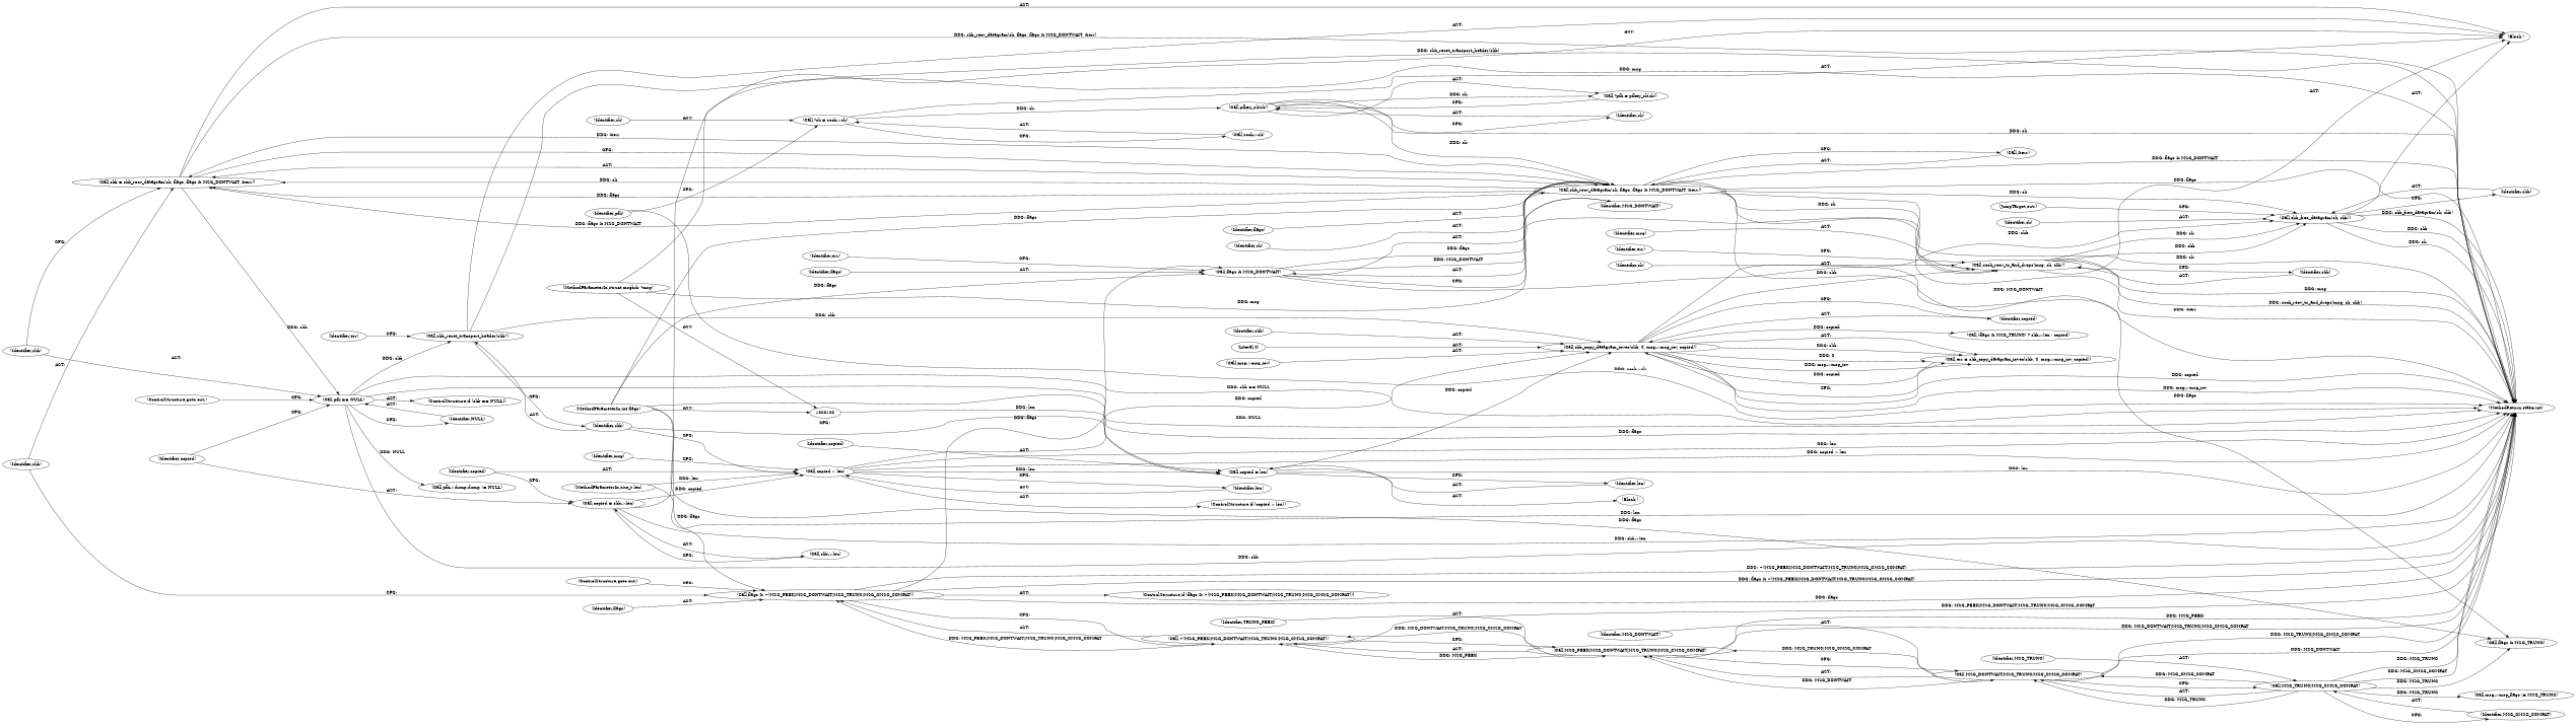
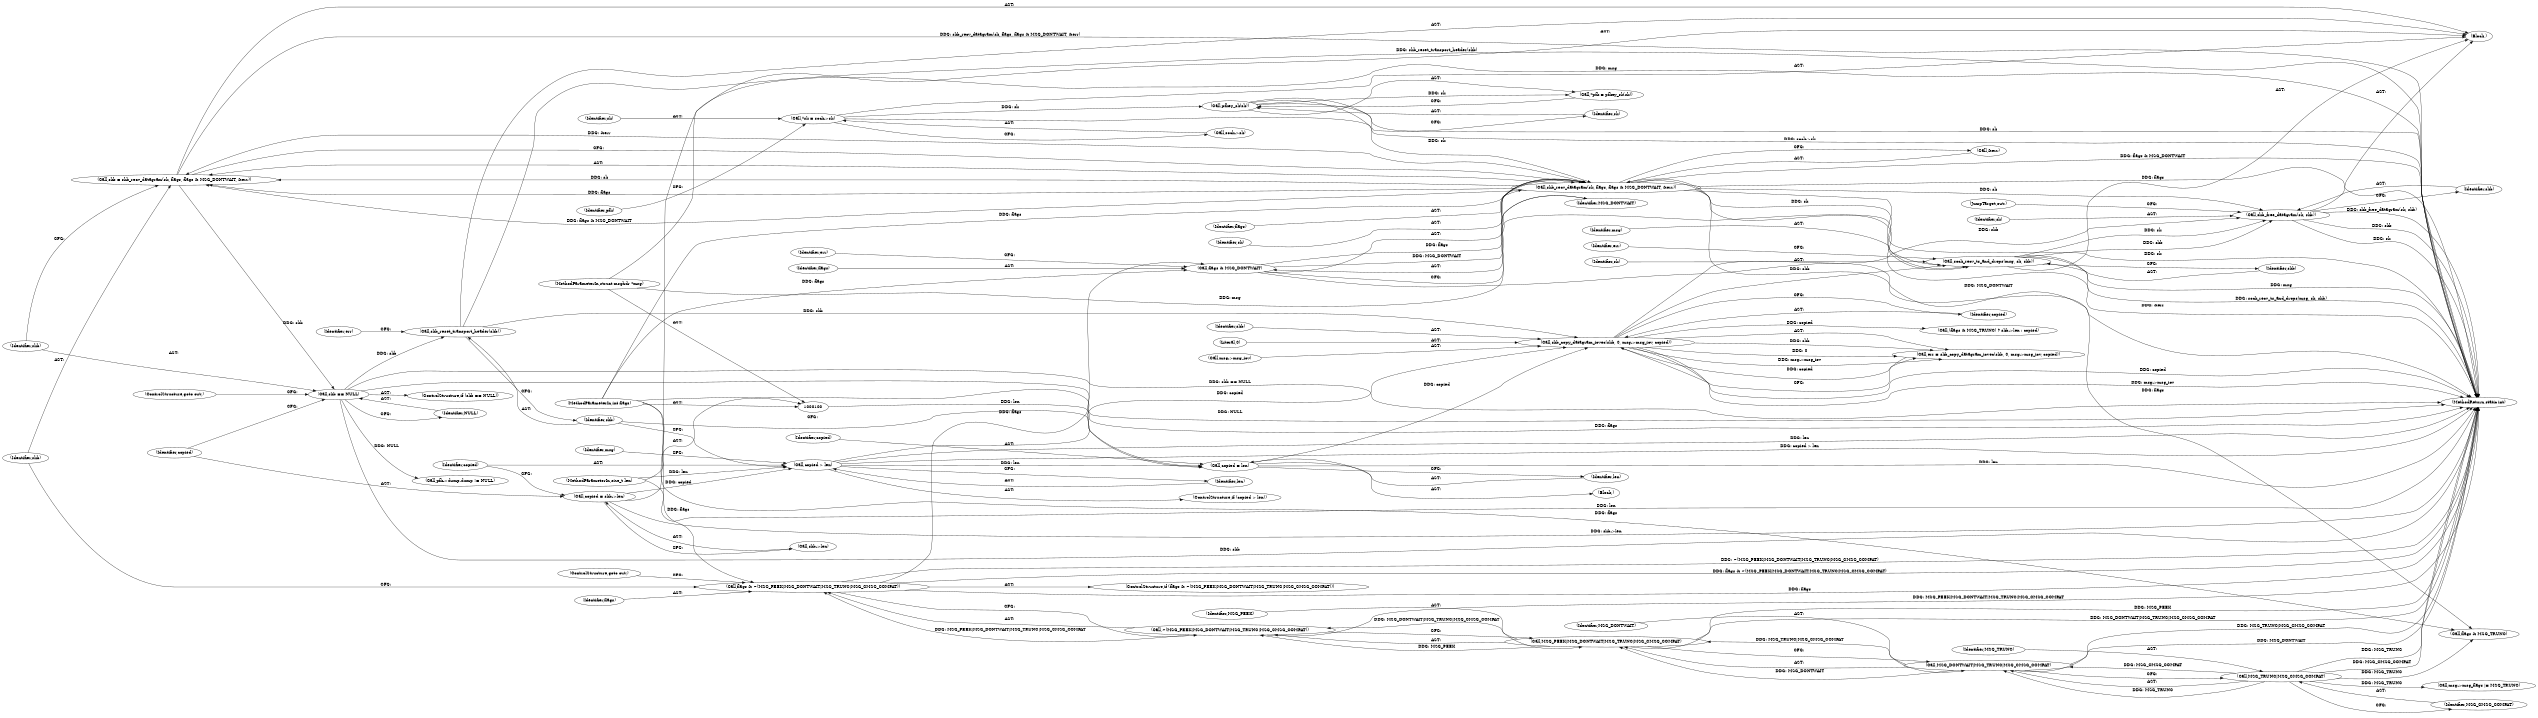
  digraph {
    fontname="DejaVu Serif"
    rankdir=LR
    node [fontname="DejaVu Serif"]
    edge [fontname="DejaVu Serif"]
    n1 [label="(Call,skb_free_datagram(sk, skb))"]
    n2 [label="(Block,)"]
    n3 [label="(MethodReturn,static int)"]
    n4 [label="(Identifier,skb)"]
    n5 [label="(Call,sock_recv_ts_and_drops(msg, sk, skb))"]
    n6 [label="(Identifier,skb)"]
    n7 [label="(MethodParameterIn,struct msghdr *msg)"]
    1000100
    n9 [label="(Call,copied = len)"]
    n10 [label="(Call,skb_recv_datagram(sk, flags, flags & MSG_DONTWAIT, &err))"]
    n11 [label="(Call,skb = skb_recv_datagram(sk, flags, flags & MSG_DONTWAIT, &err))"]
    n12 [label="(Call,flags & MSG_TRUNC)"]
    n13 [label="(Call,&err)"]
-   n14 [label="(Call,pfk == NULL)"]
+   n14 [label="(Call,skb == NULL)"]
    n15 [label="(Call,pfkey_sk(sk))"]
    n16 [label="(Call,*pfk = pfkey_sk(sk))"]
    n17 [label="(Identifier,sk)"]
    n18 [label="(Call,*sk = sock->sk)"]
    n19 [label="(Call,sock->sk)"]
    n20 [label="(Call,flags & MSG_DONTWAIT)"]
    n21 [label="(Identifier,MSG_DONTWAIT)"]
    n22 [label="(Call,flags & ~(MSG_PEEK|MSG_DONTWAIT|MSG_TRUNC|MSG_CMSG_COMPAT))"]
    n23 [label="(Call,~(MSG_PEEK|MSG_DONTWAIT|MSG_TRUNC|MSG_CMSG_COMPAT))"]
    n24 [label="(ControlStructure,if (flags & ~(MSG_PEEK|MSG_DONTWAIT|MSG_TRUNC|MSG_CMSG_COMPAT)))"]
    n25 [label="(Call,MSG_PEEK|MSG_DONTWAIT|MSG_TRUNC|MSG_CMSG_COMPAT)"]
    n26 [label="(MethodParameterIn,int flags)"]
    n27 [label="(Call,MSG_DONTWAIT|MSG_TRUNC|MSG_CMSG_COMPAT)"]
    n28 [label="(Call,MSG_TRUNC|MSG_CMSG_COMPAT)"]
    n29 [label="(Call,msg->msg_flags |= MSG_TRUNC)"]
    n30 [label="(Identifier,MSG_CMSG_COMPAT)"]
    n31 [label="(Call,skb_copy_datagram_iovec(skb, 0, msg->msg_iov, copied))"]
    n32 [label="(Call,err = skb_copy_datagram_iovec(skb, 0, msg->msg_iov, copied))"]
    n33 [label="(Identifier,copied)"]
    n34 [label="(Call,(flags & MSG_TRUNC) ? skb->len : copied)"]
    n35 [label="(Call,skb_reset_transport_header(skb))"]
    n36 [label="(Identifier,skb)"]
    n37 [label="(Call,copied > len)"]
    n38 [label="(Call,pfk->dump.dump != NULL)"]
    n39 [label="(ControlStructure,if (skb == NULL))"]
    n40 [label="(Identifier,NULL)"]
    n41 [label="(Identifier,len)"]
    n42 [label="(ControlStructure,if (copied > len))"]
    n43 [label="(Block,)"]
    n44 [label="(Identifier,len)"]
    n45 [label="(Call,copied = skb->len)"]
    n46 [label="(Call,skb->len)"]
    n47 [label="(MethodParameterIn,size_t len)"]
-   n48 [label="(Identifier,TRUNC_PEEK)"]
+   n48 [label="(Identifier,MSG_PEEK)"]
    n49 [label="(Identifier,skb)"]
    n50 [label="(Identifier,skb)"]
    n51 [label="(Identifier,copied)"]
    n52 [label="(Identifier,MSG_DONTWAIT)"]
    n53 [label="(JumpTarget,out:)"]
    n54 [label="(Identifier,flags)"]
    n55 [label="(Identifier,MSG_TRUNC)"]
    n56 [label="(Identifier,pfk)"]
    n57 [label="(Identifier,err)"]
    n58 [label="(Identifier,err)"]
    n59 [label="(Identifier,sk)"]
    n60 [label="(Identifier,msg)"]
    n61 [label="(Identifier,flags)"]
    n62 [label="(Literal,0)"]
    n63 [label="(Identifier,copied)"]
    n64 [label="(Identifier,sk)"]
    n65 [label="(ControlStructure,goto out;)"]
    n66 [label="(Identifier,sk)"]
    n67 [label="(Call,msg->msg_iov)"]
    n68 [label="(Identifier,skb)"]
    n69 [label="(Identifier,flags)"]
    n70 [label="(Identifier,msg)"]
    n71 [label="(Identifier,err)"]
    n72 [label="(Identifier,sk)"]
    n73 [label="(Identifier,copied)"]
    n74 [label="(ControlStructure,goto out;)"]
    n1 -> n2 [label="AST: "]
    n1 -> n3 [label="DDG: skb_free_datagram(sk, skb)"]
    n1 -> n3 [label="DDG: skb"]
    n1 -> n3 [label="DDG: sk"]
    n1 -> n4 [label="CFG: "]
    n4 -> n1 [label="AST: "]
    n5 -> n1 [label="DDG: sk"]
    n5 -> n1 [label="DDG: skb"]
    n5 -> n2 [label="AST: "]
    n5 -> n3 [label="DDG: msg"]
    n5 -> n3 [label="DDG: sock_recv_ts_and_drops(msg, sk, skb)"]
    n5 -> n6 [label="CFG: "]
    n6 -> n5 [label="AST: "]
    n7 -> n3 [label="DDG: msg"]
    n7 -> n5 [label="DDG: msg"]
    n7 -> 1000100 [label="AST: "]
    1000100 -> n9 [label="DDG: len"]
    n9 -> n3 [label="DDG: len"]
    n9 -> n31 [label="DDG: copied"]
    n9 -> n43 [label="AST: "]
    n9 -> n44 [label="CFG: "]
    n10 -> n1 [label="DDG: sk"]
    n10 -> n3 [label="DDG: flags & MSG_DONTWAIT"]
    n10 -> n3 [label="DDG: flags"]
    n10 -> n3 [label="DDG: sk"]
    n10 -> n3 [label="DDG: &err"]
    n10 -> n5 [label="DDG: sk"]
    n10 -> n11 [label="AST: "]
    n10 -> n11 [label="DDG: sk"]
    n10 -> n11 [label="DDG: flags"]
    n10 -> n11 [label="DDG: flags & MSG_DONTWAIT"]
    n10 -> n11 [label="DDG: &err"]
    n10 -> n12 [label="DDG: flags"]
    n10 -> n13 [label="CFG: "]
    n11 -> n2 [label="AST: "]
    n11 -> n3 [label="DDG: skb_recv_datagram(sk, flags, flags & MSG_DONTWAIT, &err)"]
    n11 -> n10 [label="CFG: "]
    n11 -> n14 [label="DDG: skb"]
    n13 -> n10 [label="AST: "]
    n14 -> n3 [label="DDG: skb"]
    n14 -> n3 [label="DDG: skb == NULL"]
    n14 -> n3 [label="DDG: NULL"]
    n14 -> n35 [label="DDG: skb"]
    n14 -> n38 [label="DDG: NULL"]
    n14 -> n39 [label="AST: "]
    n14 -> n40 [label="CFG: "]
    n15 -> n3 [label="DDG: sk"]
    n15 -> n10 [label="DDG: sk"]
    n15 -> n16 [label="AST: "]
    n15 -> n16 [label="DDG: sk"]
    n15 -> n17 [label="CFG: "]
    n16 -> n15 [label="CFG: "]
    n17 -> n15 [label="AST: "]
    n18 -> n2 [label="AST: "]
-   n56 -> n3 [label="DDG: sock->sk"]
+   n18 -> n3 [label="DDG: sock->sk"]
    n18 -> n15 [label="DDG: sk"]
    n18 -> n19 [label="CFG: "]
    n19 -> n18 [label="AST: "]
    n20 -> n3 [label="DDG: MSG_DONTWAIT"]
    n20 -> n10 [label="AST: "]
    n20 -> n10 [label="DDG: flags"]
    n20 -> n10 [label="DDG: MSG_DONTWAIT"]
    n20 -> n21 [label="CFG: "]
    n21 -> n20 [label="AST: "]
    n22 -> n3 [label="DDG: ~(MSG_PEEK|MSG_DONTWAIT|MSG_TRUNC|MSG_CMSG_COMPAT)"]
    n22 -> n3 [label="DDG: flags & ~(MSG_PEEK|MSG_DONTWAIT|MSG_TRUNC|MSG_CMSG_COMPAT)"]
    n22 -> n3 [label="DDG: flags"]
    n22 -> n20 [label="DDG: flags"]
    n22 -> n23 [label="CFG: "]
    n22 -> n24 [label="AST: "]
    n23 -> n3 [label="DDG: MSG_PEEK|MSG_DONTWAIT|MSG_TRUNC|MSG_CMSG_COMPAT"]
    n23 -> n22 [label="AST: "]
    n23 -> n22 [label="DDG: MSG_PEEK|MSG_DONTWAIT|MSG_TRUNC|MSG_CMSG_COMPAT"]
    n23 -> n25 [label="CFG: "]
    n25 -> n3 [label="DDG: MSG_PEEK"]
    n25 -> n3 [label="DDG: MSG_DONTWAIT|MSG_TRUNC|MSG_CMSG_COMPAT"]
    n25 -> n23 [label="AST: "]
    n25 -> n23 [label="DDG: MSG_PEEK"]
    n25 -> n23 [label="DDG: MSG_DONTWAIT|MSG_TRUNC|MSG_CMSG_COMPAT"]
    n25 -> n27 [label="CFG: "]
    n26 -> n3 [label="DDG: flags"]
    n26 -> 1000100 [label="AST: "]
    n26 -> n10 [label="DDG: flags"]
    n26 -> n12 [label="DDG: flags"]
    n26 -> n20 [label="DDG: flags"]
    n26 -> n22 [label="DDG: flags"]
    n27 -> n3 [label="DDG: MSG_DONTWAIT"]
    n27 -> n3 [label="DDG: MSG_TRUNC|MSG_CMSG_COMPAT"]
    n27 -> n25 [label="AST: "]
    n27 -> n25 [label="DDG: MSG_DONTWAIT"]
    n27 -> n25 [label="DDG: MSG_TRUNC|MSG_CMSG_COMPAT"]
    n27 -> n28 [label="CFG: "]
    n28 -> n3 [label="DDG: MSG_TRUNC"]
    n28 -> n3 [label="DDG: MSG_CMSG_COMPAT"]
    n28 -> n12 [label="DDG: MSG_TRUNC"]
    n28 -> n27 [label="AST: "]
    n28 -> n27 [label="DDG: MSG_TRUNC"]
    n28 -> n27 [label="DDG: MSG_CMSG_COMPAT"]
    n28 -> n29 [label="DDG: MSG_TRUNC"]
    n28 -> n30 [label="CFG: "]
    n30 -> n28 [label="AST: "]
    n31 -> n1 [label="DDG: skb"]
    n31 -> n3 [label="DDG: copied"]
    n31 -> n3 [label="DDG: msg->msg_iov"]
    n31 -> n5 [label="DDG: skb"]
    n31 -> n32 [label="AST: "]
    n31 -> n32 [label="DDG: skb"]
    n31 -> n32 [label="DDG: 0"]
    n31 -> n32 [label="DDG: msg->msg_iov"]
    n31 -> n32 [label="DDG: copied"]
    n31 -> n33 [label="CFG: "]
    n31 -> n34 [label="DDG: copied"]
    n32 -> n31 [label="CFG: "]
    n33 -> n31 [label="AST: "]
    n35 -> n2 [label="AST: "]
    n35 -> n3 [label="DDG: skb_reset_transport_header(skb)"]
    n35 -> n31 [label="DDG: skb"]
    n35 -> n36 [label="CFG: "]
    n36 -> n9 [label="CFG: "]
    n36 -> n35 [label="AST: "]
    n36 -> n37 [label="CFG: "]
    n37 -> n3 [label="DDG: len"]
    n37 -> n3 [label="DDG: copied > len"]
    n37 -> n9 [label="DDG: len"]
    n37 -> n31 [label="DDG: copied"]
    n37 -> n41 [label="CFG: "]
    n37 -> n42 [label="AST: "]
    n40 -> n14 [label="AST: "]
    n41 -> n37 [label="AST: "]
    n44 -> n9 [label="AST: "]
    n45 -> n2 [label="AST: "]
    n45 -> n3 [label="DDG: skb->len"]
    n45 -> n37 [label="DDG: copied"]
    n45 -> n46 [label="CFG: "]
    n46 -> n45 [label="AST: "]
    n47 -> n3 [label="DDG: len"]
+   n47 -> 1000100 [label="AST: "]
    n47 -> n37 [label="DDG: len"]
    n48 -> n25 [label="AST: "]
    n49 -> n31 [label="AST: "]
    n50 -> n11 [label="CFG: "]
    n50 -> n14 [label="AST: "]
    n51 -> n37 [label="AST: "]
    n51 -> n45 [label="CFG: "]
    n52 -> n27 [label="AST: "]
    n53 -> n1 [label="CFG: "]
    n54 -> n20 [label="AST: "]
    n55 -> n28 [label="AST: "]
    n56 -> n18 [label="CFG: "]
    n57 -> n35 [label="CFG: "]
    n58 -> n5 [label="CFG: "]
    n59 -> n5 [label="AST: "]
    n60 -> n5 [label="AST: "]
    n61 -> n10 [label="AST: "]
    n62 -> n31 [label="AST: "]
    n63 -> n9 [label="AST: "]
    n64 -> n1 [label="AST: "]
    n65 -> n22 [label="CFG: "]
    n66 -> n18 [label="AST: "]
    n67 -> n31 [label="AST: "]
    n68 -> n11 [label="AST: "]
    n68 -> n22 [label="CFG: "]
    n69 -> n22 [label="AST: "]
    n70 -> n37 [label="CFG: "]
    n71 -> n20 [label="CFG: "]
    n72 -> n10 [label="AST: "]
    n73 -> n14 [label="CFG: "]
    n73 -> n45 [label="AST: "]
    n74 -> n14 [label="CFG: "]
  }
